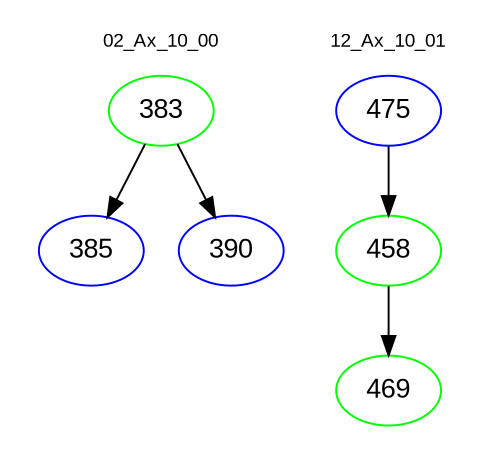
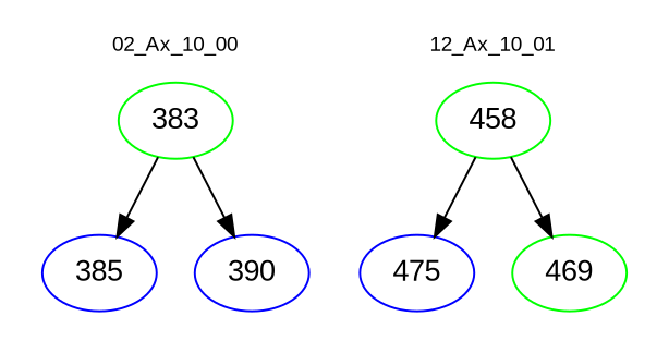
  digraph {
    fontname="Liberation Sans"
    node [color=green fontname="Liberation Sans"]
    edge [color=black fontname="Liberation Sans"]
    n1 [label=383]
    n2 [color=blue label=385]
    n3 [color=blue label=390]
    n4 [label=458]
    n5 [color=blue label=475]
    n6 [label=469]
    subgraph cluster_1 {
      color=white
      fontsize=10
      label="02_Ax_10_00"
      n1
      n2
      n3
    }
    subgraph cluster_2 {
      color=white
      fontsize=10
      label="12_Ax_10_01"
      n4
      n5
      n6
    }
    n1 -> n2
    n1 -> n3
-   n5 -> n4
+   n4 -> n5
    n4 -> n6
  }
